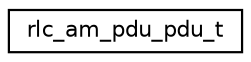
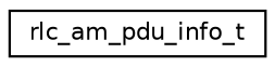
  digraph {
    rankdir=LR
    fontname="DejaVu Sans"
-   n1 [color=black fillcolor=white fontname="DejaVu Sans" fontsize=10 height=0.2 label=rlc_am_pdu_pdu_t shape=record style=filled width=0.4]
+   n1 [color=black fillcolor=white fontname="DejaVu Sans" fontsize=10 height=0.2 label=rlc_am_pdu_info_t shape=record style=filled width=0.4]
  }
